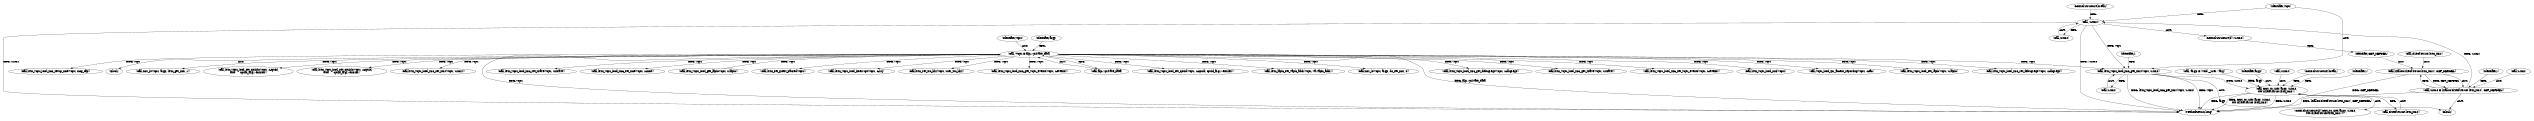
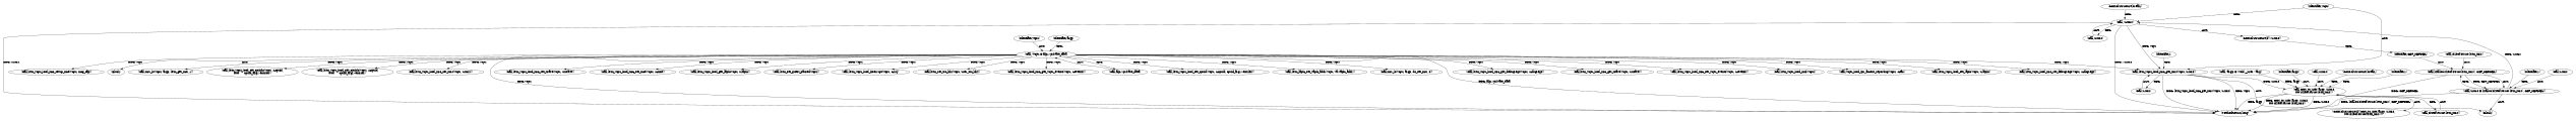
  digraph {
    n1 [label="(Call,kvm_vcpu_ioctl_x86_get_xcrs(vcpu, u.xcrs))"]
    n2 [label="(Call,copy_to_user(argp, u.xcrs,\n\t\t\t\t sizeof(struct kvm_xcrs)))"]
    n3 [label="(Block,)"]
    n4 [label="(Call,u.xcrs)"]
    n5 [label="(MethodReturn,long)"]
    n6 [label="(Call,sizeof(struct kvm_xcrs))"]
    n7 [label="(ControlStructure,if (copy_to_user(argp, u.xcrs,\n\t\t\t\t sizeof(struct kvm_xcrs))))"]
    n8 [label="(Call,*vcpu = filp->private_data)"]
    n9 [label="(Call,kvm_vcpu_ioctl_x86_set_xsave(vcpu, u.xsave))"]
    n10 [label="(Call,kvm_vcpu_ioctl_x86_set_mce(vcpu, &mce))"]
    n11 [label="(Call,kvm_vcpu_ioctl_get_lapic(vcpu, u.lapic))"]
    n12 [label="(Call,kvm_set_guest_paused(vcpu))"]
    n13 [label="(Call,kvm_vcpu_ioctl_interrupt(vcpu, &irq))"]
    n14 [label="(Call,kvm_set_tsc_khz(vcpu, user_tsc_khz))"]
    n15 [label="(Call,kvm_vcpu_ioctl_x86_get_vcpu_events(vcpu, &events))"]
    n16 [label="(Call,filp->private_data)"]
    n17 [label="(Call,kvm_vcpu_ioctl_set_cpuid(vcpu, &cpuid, cpuid_arg->entries))"]
    n18 [label="(Call,kvm_lapic_set_vapic_addr(vcpu, va.vapic_addr))"]
    n19 [label="(Call,msr_io(vcpu, argp, do_set_msr, 0))"]
    n20 [label="(Call,kvm_vcpu_ioctl_x86_get_debugregs(vcpu, &dbgregs))"]
    n21 [label="(Call,kvm_vcpu_ioctl_x86_get_xsave(vcpu, u.xsave))"]
    n22 [label="(Call,kvm_vcpu_ioctl_x86_set_vcpu_events(vcpu, &events))"]
    n23 [label="(Call,kvm_vcpu_ioctl_nmi(vcpu))"]
    n24 [label="(Call,vcpu_ioctl_tpr_access_reporting(vcpu, &tac))"]
    n25 [label="(Call,kvm_vcpu_ioctl_set_lapic(vcpu, u.lapic))"]
    n26 [label="(Call,kvm_vcpu_ioctl_x86_set_debugregs(vcpu, &dbgregs))"]
    n27 [label="(Call,kvm_vcpu_ioctl_x86_setup_mce(vcpu, mcg_cap))"]
    n28 [label="(Block,)"]
    n29 [label="(Call,msr_io(vcpu, argp, kvm_get_msr, 1))"]
    n30 [label="(Call,kvm_vcpu_ioctl_set_cpuid2(vcpu, &cpuid,\n\t\t\t\t\t      cpuid_arg->entries))"]
    n31 [label="(Call,kvm_vcpu_ioctl_get_cpuid2(vcpu, &cpuid,\n\t\t\t\t\t      cpuid_arg->entries))"]
    n32 [label="(Call,kvm_vcpu_ioctl_x86_set_xcrs(vcpu, u.xcrs))"]
    n33 [label="(Call,!u.xcrs)"]
    n34 [label="(ControlStructure,if (!u.xcrs))"]
    n35 [label="(Call,u.xcrs)"]
    n36 [label="(Identifier,GFP_KERNEL)"]
    n37 [label="(Call,u.xcrs = kzalloc(sizeof(struct kvm_xcrs), GFP_KERNEL))"]
    n38 [label="(Call,kzalloc(sizeof(struct kvm_xcrs), GFP_KERNEL))"]
    n39 [label="(ControlStructure,break;)"]
    n40 [label="(Identifier,r)"]
    n41 [label="(Identifier,r)"]
    n42 [label="(Identifier,r)"]
    n43 [label="(Call,sizeof(struct kvm_xcrs))"]
    n44 [label="(Call,*argp = (void __user *)arg)"]
    n45 [label="(Identifier,vcpu)"]
    n46 [label="(Identifier,argp)"]
    n47 [label="(ControlStructure,break;)"]
    n48 [label="(Identifier,argp)"]
    n49 [label="(Identifier,vcpu)"]
    n50 [label="(Call,u.xcrs)"]
    n51 [label="(Call,u.xcrs)"]
    n1 -> n2 [label="DDG: u.xcrs"]
    n1 -> n3 [label="AST: "]
    n1 -> n4 [label="CFG: "]
    n1 -> n5 [label="DDG: kvm_vcpu_ioctl_x86_get_xcrs(vcpu, u.xcrs)"]
    n1 -> n5 [label="DDG: vcpu"]
    n2 -> n5 [label="DDG: u.xcrs"]
    n2 -> n5 [label="DDG: argp"]
    n2 -> n5 [label="DDG: copy_to_user(argp, u.xcrs,\n\t\t\t\t sizeof(struct kvm_xcrs))"]
    n2 -> n6 [label="CFG: "]
    n2 -> n7 [label="AST: "]
    n4 -> n1 [label="AST: "]
    n6 -> n2 [label="AST: "]
    n8 -> n1 [label="DDG: vcpu"]
    n8 -> n5 [label="DDG: filp->private_data"]
    n8 -> n5 [label="DDG: vcpu"]
    n8 -> n9 [label="DDG: vcpu"]
    n8 -> n10 [label="DDG: vcpu"]
-   n11 -> n8 [label="DDG: vcpu"]
+   n8 -> n11 [label="DDG: vcpu"]
    n8 -> n12 [label="DDG: vcpu"]
    n8 -> n13 [label="DDG: vcpu"]
    n8 -> n14 [label="DDG: vcpu"]
    n8 -> n15 [label="DDG: vcpu"]
    n8 -> n16 [label="CFG: "]
    n8 -> n17 [label="DDG: vcpu"]
    n8 -> n18 [label="DDG: vcpu"]
    n8 -> n19 [label="DDG: vcpu"]
    n8 -> n20 [label="DDG: vcpu"]
    n8 -> n21 [label="DDG: vcpu"]
    n8 -> n22 [label="DDG: vcpu"]
    n8 -> n23 [label="DDG: vcpu"]
    n8 -> n24 [label="DDG: vcpu"]
    n8 -> n25 [label="DDG: vcpu"]
    n8 -> n26 [label="DDG: vcpu"]
    n8 -> n27 [label="DDG: vcpu"]
    n8 -> n28 [label="AST: "]
    n8 -> n29 [label="DDG: vcpu"]
    n8 -> n30 [label="DDG: vcpu"]
    n8 -> n31 [label="DDG: vcpu"]
    n8 -> n32 [label="DDG: vcpu"]
    n16 -> n8 [label="AST: "]
    n33 -> n1 [label="DDG: vcpu"]
    n33 -> n5 [label="DDG: !u.xcrs"]
    n33 -> n5 [label="DDG: u.xcrs"]
    n33 -> n34 [label="AST: "]
    n33 -> n35 [label="CFG: "]
    n34 -> n36 [label="CFG: "]
    n35 -> n33 [label="AST: "]
    n36 -> n38 [label="AST: "]
    n37 -> n3 [label="AST: "]
    n37 -> n5 [label="DDG: kzalloc(sizeof(struct kvm_xcrs), GFP_KERNEL)"]
    n37 -> n33 [label="DDG: u.xcrs"]
    n37 -> n38 [label="CFG: "]
    n38 -> n5 [label="DDG: GFP_KERNEL"]
    n38 -> n37 [label="AST: "]
    n38 -> n37 [label="DDG: GFP_KERNEL"]
    n39 -> n2 [label="CFG: "]
    n40 -> n37 [label="CFG: "]
    n41 -> n2 [label="CFG: "]
    n42 -> n1 [label="CFG: "]
    n43 -> n38 [label="AST: "]
    n44 -> n2 [label="DDG: argp"]
    n45 -> n8 [label="AST: "]
    n46 -> n8 [label="CFG: "]
    n47 -> n33 [label="CFG: "]
    n48 -> n2 [label="AST: "]
    n49 -> n1 [label="AST: "]
    n49 -> n33 [label="CFG: "]
    n50 -> n2 [label="AST: "]
    n51 -> n37 [label="AST: "]
  }
